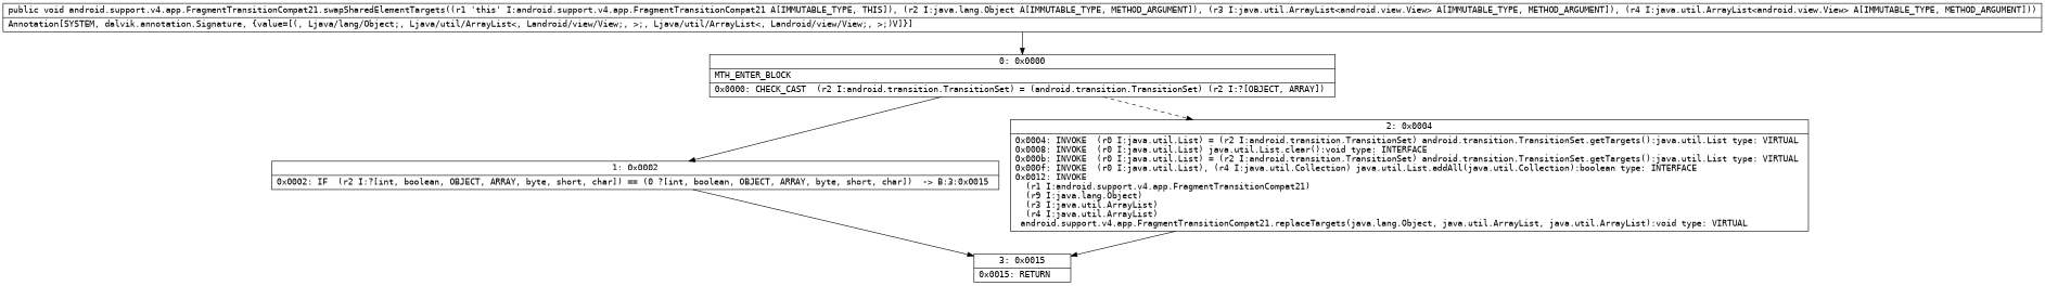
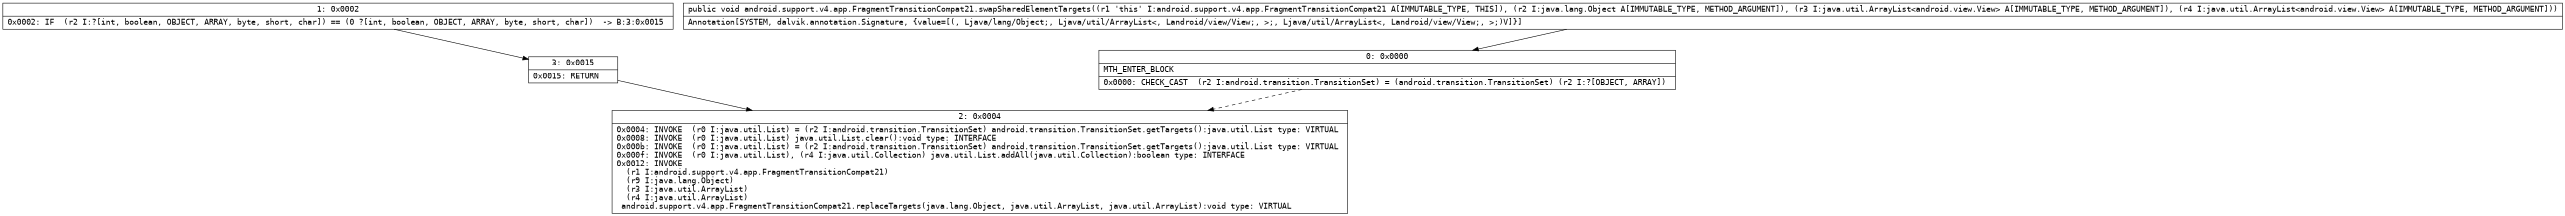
  digraph {
    fontname="DejaVu Sans Mono"
    node [fontname="DejaVu Sans Mono" shape=record]
    edge [fontname="DejaVu Sans Mono"]
    n1 [label="{0\:\ 0x0000|MTH_ENTER_BLOCK\l|0x0000: CHECK_CAST  (r2 I:android.transition.TransitionSet) = (android.transition.TransitionSet) (r2 I:?[OBJECT, ARRAY]) \l}"]
    n2 [label="{1\:\ 0x0002|0x0002: IF  (r2 I:?[int, boolean, OBJECT, ARRAY, byte, short, char]) == (0 ?[int, boolean, OBJECT, ARRAY, byte, short, char])  \-\> B:3:0x0015 \l}"]
    n3 [label="{2\:\ 0x0004|0x0004: INVOKE  (r0 I:java.util.List) = (r2 I:android.transition.TransitionSet) android.transition.TransitionSet.getTargets():java.util.List type: VIRTUAL \l0x0008: INVOKE  (r0 I:java.util.List) java.util.List.clear():void type: INTERFACE \l0x000b: INVOKE  (r0 I:java.util.List) = (r2 I:android.transition.TransitionSet) android.transition.TransitionSet.getTargets():java.util.List type: VIRTUAL \l0x000f: INVOKE  (r0 I:java.util.List), (r4 I:java.util.Collection) java.util.List.addAll(java.util.Collection):boolean type: INTERFACE \l0x0012: INVOKE  \l  (r1 I:android.support.v4.app.FragmentTransitionCompat21)\l  (r9 I:java.lang.Object)\l  (r3 I:java.util.ArrayList)\l  (r4 I:java.util.ArrayList)\l android.support.v4.app.FragmentTransitionCompat21.replaceTargets(java.lang.Object, java.util.ArrayList, java.util.ArrayList):void type: VIRTUAL \l}"]
    n4 [label="{3\:\ 0x0015|0x0015: RETURN   \l}"]
    n5 [label="{public void android.support.v4.app.FragmentTransitionCompat21.swapSharedElementTargets((r1 'this' I:android.support.v4.app.FragmentTransitionCompat21 A[IMMUTABLE_TYPE, THIS]), (r2 I:java.lang.Object A[IMMUTABLE_TYPE, METHOD_ARGUMENT]), (r3 I:java.util.ArrayList\<android.view.View\> A[IMMUTABLE_TYPE, METHOD_ARGUMENT]), (r4 I:java.util.ArrayList\<android.view.View\> A[IMMUTABLE_TYPE, METHOD_ARGUMENT]))  | Annotation[SYSTEM, dalvik.annotation.Signature, \{value=[(, Ljava\/lang\/Object;, Ljava\/util\/ArrayList\<, Landroid\/view\/View;, \>;, Ljava\/util\/ArrayList\<, Landroid\/view\/View;, \>;)V]\}]\l}"]
-   n1 -> n2
    n1 -> n3 [style=dashed]
    n2 -> n4
-   n3 -> n4
+   n4 -> n3
    n5 -> n1
  }
